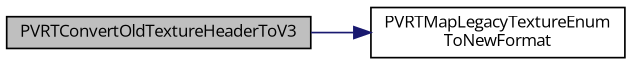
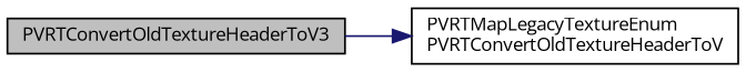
  digraph {
    rankdir=LR
    fontname="Open Sans"
    node [color=black fontname="Open Sans" fontsize=10 shape=record style=filled]
    n1 [fillcolor=grey75 fontcolor=black height=0.2 label=PVRTConvertOldTextureHeaderToV3 width=0.4]
-   n2 [fillcolor=white height=0.2 label="PVRTMapLegacyTextureEnum\lToNewFormat" width=0.4]
+   n2 [fillcolor=white height=0.2 label="PVRTMapLegacyTextureEnum\lPVRTConvertOldTextureHeaderToV" width=0.4]
    n1 -> n2 [color=midnightblue fontname="Open Sans" fontsize=10 labelfontname=Helvetica labelfontsize=10 style=solid]
  }
